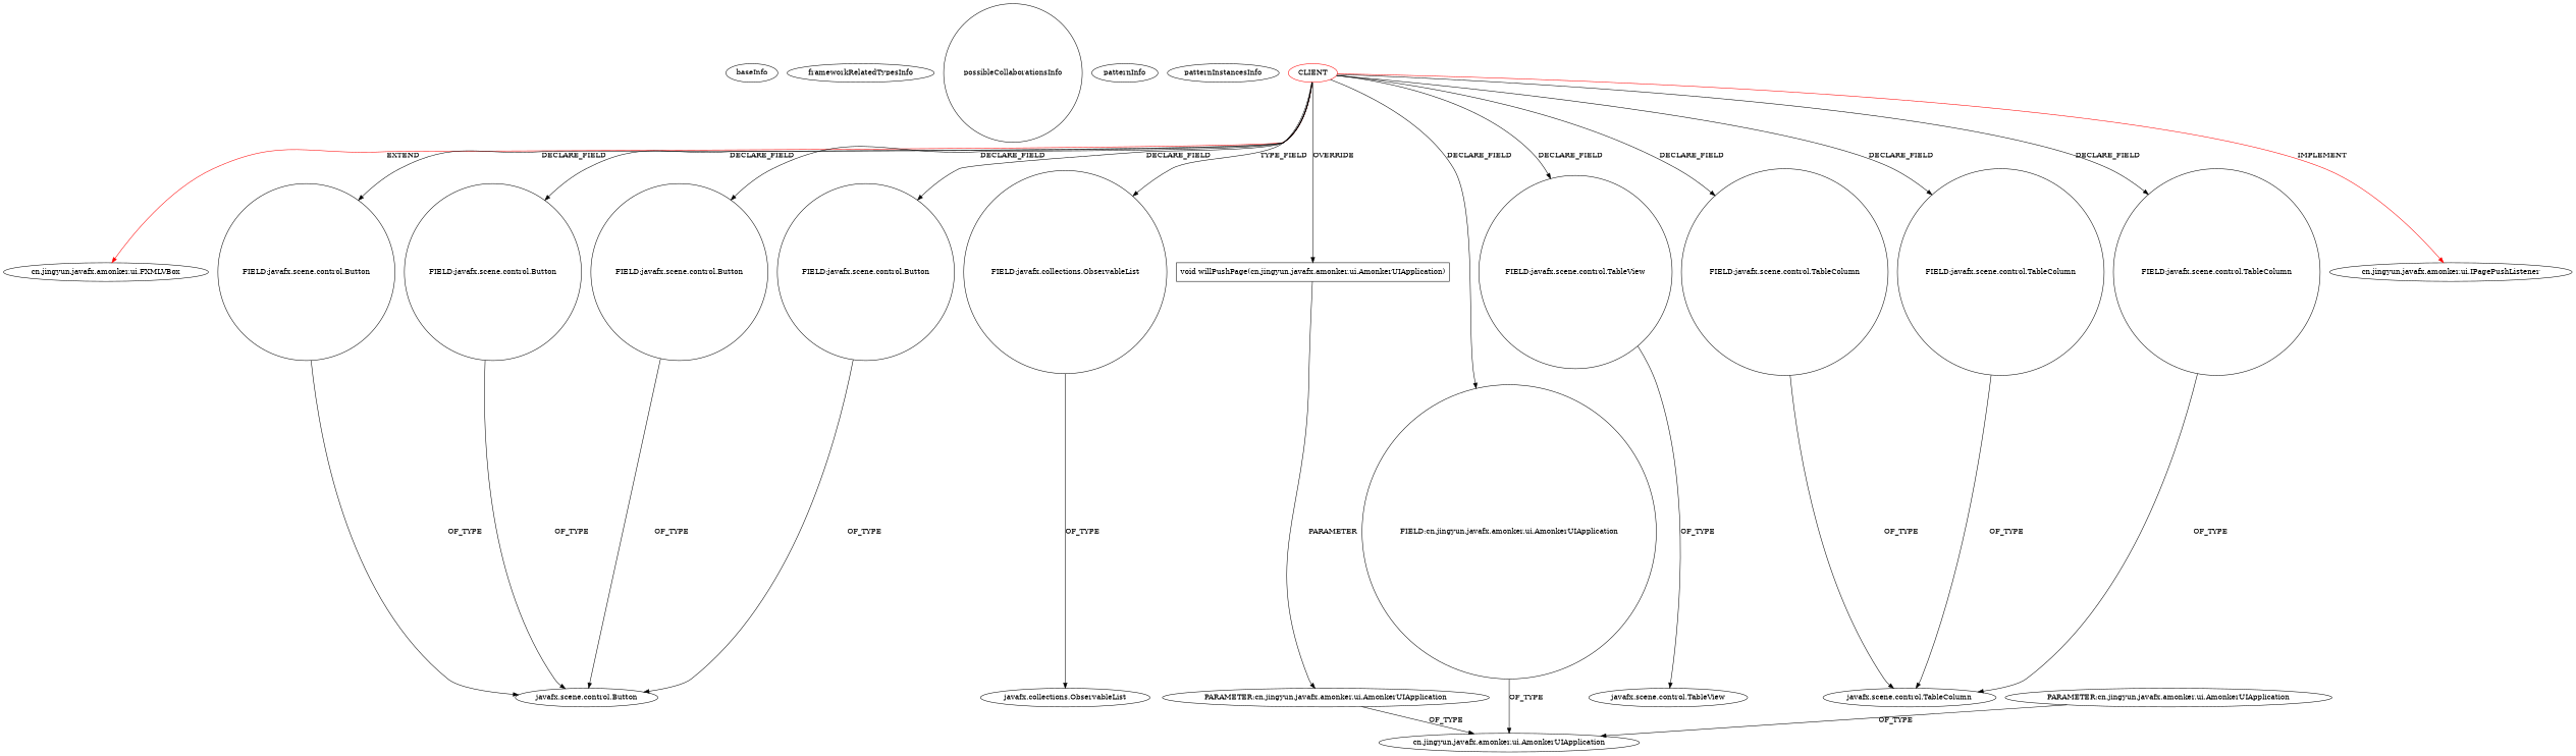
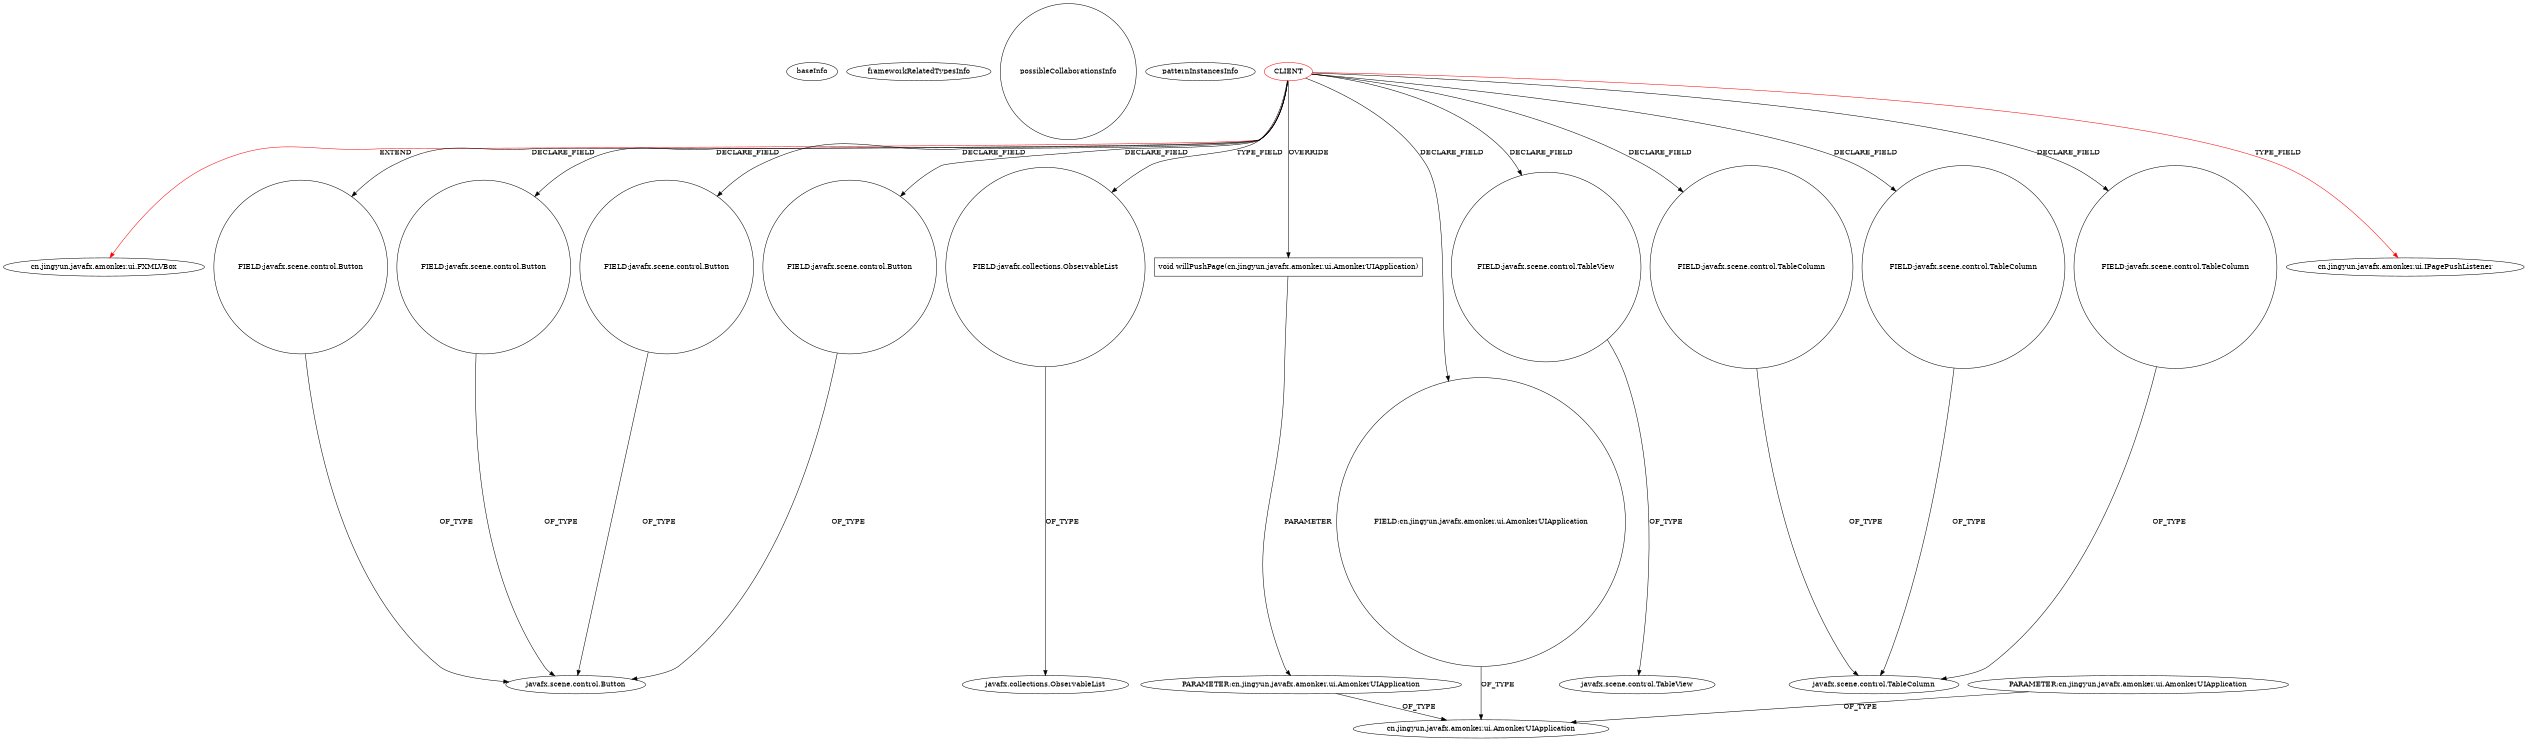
  digraph {
    node [isFrameworkType=false vertexType=FIELD_DECLARATION]
    baseInfo [category=pattern graphId=3825 isAnonymous=false possibleRelation=false isFrameworkType="" vertexType=""]
    frameworkRelatedTypesInfo [0="cn.jingyun.javafx.amonker.ui.FXMLVBox" 1="cn.jingyun.javafx.amonker.ui.IPagePushListener" isFrameworkType="" vertexType=""]
    possibleCollaborationsInfo [shape=circle isFrameworkType="" vertexType=""]
-   patternInfo [frequency=2.0 patternRootClient=0 isFrameworkType="" vertexType=""]
    patternInstancesInfo [0="amonker-Trans~/amonker-Trans/Trans-master/src/cn/jingyun/trans/Project.java~Project~1849" 1="amonker-Trans~/amonker-Trans/Trans-master/src/cn/jingyun/trans/FFmpegArgumentsManagerPane.java~FFmpegArgumentsManagerPane~1846" isFrameworkType="" vertexType=""]
    n6 [label="cn.jingyun.javafx.amonker.ui.FXMLVBox" vertexType=FRAMEWORK_CLASS_TYPE]
    n7 [color=red label=CLIENT vertexType=ROOT_CLIENT_CLASS_DECLARATION]
    n8 [label="FIELD:javafx.scene.control.Button" shape=circle]
    n9 [label="FIELD:javafx.scene.control.Button" shape=circle]
    n10 [label="FIELD:javafx.scene.control.Button" shape=circle]
    n11 [label="FIELD:javafx.scene.control.Button" shape=circle]
    n12 [label="FIELD:javafx.collections.ObservableList" shape=circle]
    n13 [label="void willPushPage(cn.jingyun.javafx.amonker.ui.AmonkerUIApplication)" shape=box vertexType=OVERRIDING_METHOD_DECLARATION]
    n14 [label="FIELD:cn.jingyun.javafx.amonker.ui.AmonkerUIApplication" shape=circle]
    n15 [label="FIELD:javafx.scene.control.TableView" shape=circle]
    n16 [label="FIELD:javafx.scene.control.TableColumn" shape=circle]
    n17 [label="FIELD:javafx.scene.control.TableColumn" shape=circle]
    n18 [label="FIELD:javafx.scene.control.TableColumn" shape=circle]
    n19 [label="cn.jingyun.javafx.amonker.ui.IPagePushListener" vertexType=FRAMEWORK_INTERFACE_TYPE]
    n20 [label="javafx.scene.control.Button" vertexType=FRAMEWORK_CLASS_TYPE]
    n21 [label="javafx.collections.ObservableList" vertexType=FRAMEWORK_INTERFACE_TYPE]
    n22 [label="PARAMETER:cn.jingyun.javafx.amonker.ui.AmonkerUIApplication" vertexType=PARAMETER_DECLARATION]
    n23 [label="cn.jingyun.javafx.amonker.ui.AmonkerUIApplication" vertexType=FRAMEWORK_CLASS_TYPE]
    n24 [label="javafx.scene.control.TableView" vertexType=FRAMEWORK_CLASS_TYPE]
    n25 [label="javafx.scene.control.TableColumn" vertexType=FRAMEWORK_CLASS_TYPE]
    n26 [label="PARAMETER:cn.jingyun.javafx.amonker.ui.AmonkerUIApplication" vertexType=PARAMETER_DECLARATION]
    n7 -> n6 [color=red label=EXTEND]
    n7 -> n8 [label=DECLARE_FIELD]
    n7 -> n9 [label=DECLARE_FIELD]
    n7 -> n10 [label=DECLARE_FIELD]
    n7 -> n11 [label=DECLARE_FIELD]
    n7 -> n12 [label=TYPE_FIELD]
    n7 -> n13 [label=OVERRIDE]
    n7 -> n14 [label=DECLARE_FIELD]
    n7 -> n15 [label=DECLARE_FIELD]
    n7 -> n16 [label=DECLARE_FIELD]
    n7 -> n17 [label=DECLARE_FIELD]
    n7 -> n18 [label=DECLARE_FIELD]
-   n7 -> n19 [color=red label=IMPLEMENT]
+   n7 -> n19 [color=red label=TYPE_FIELD]
    n8 -> n20 [label=OF_TYPE]
    n9 -> n20 [label=OF_TYPE]
    n10 -> n20 [label=OF_TYPE]
    n11 -> n20 [label=OF_TYPE]
    n12 -> n21 [label=OF_TYPE]
    n13 -> n22 [label=PARAMETER]
    n14 -> n23 [label=OF_TYPE]
    n15 -> n24 [label=OF_TYPE]
    n16 -> n25 [label=OF_TYPE]
    n17 -> n25 [label=OF_TYPE]
    n18 -> n25 [label=OF_TYPE]
    n22 -> n23 [label=OF_TYPE]
    n26 -> n23 [label=OF_TYPE]
  }
